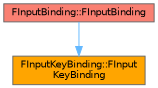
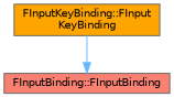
  digraph {
    rankdir=TB
    node [fontname=Helvetica fontsize=10 shape=box style=filled]
    n1 [color=gray40 fillcolor=orange fontcolor=black height=0.2 label="FInputKeyBinding::FInput\lKeyBinding" width=0.4]
    n2 [color=grey40 fillcolor=salmon height=0.2 label="FInputBinding::FInputBinding" width=0.4]
-   n2 -> n1 [color=steelblue1 fontname=Helvetica fontsize=10 labelfontname=Helvetica labelfontsize=10 style=solid]
+   n1 -> n2 [color=steelblue1 fontname=Helvetica fontsize=10 labelfontname=Helvetica labelfontsize=10 style=solid]
  }
